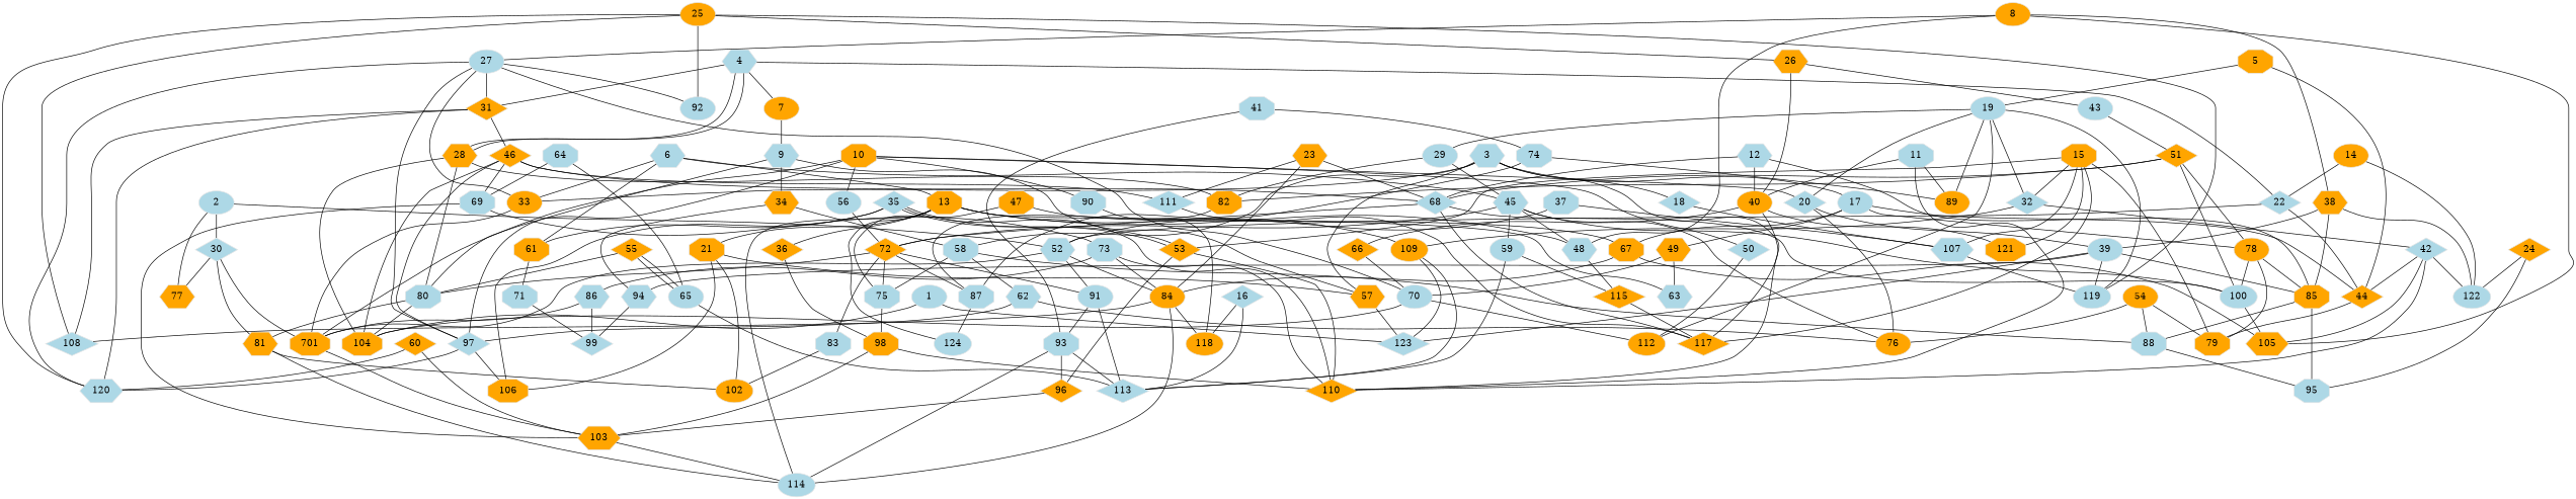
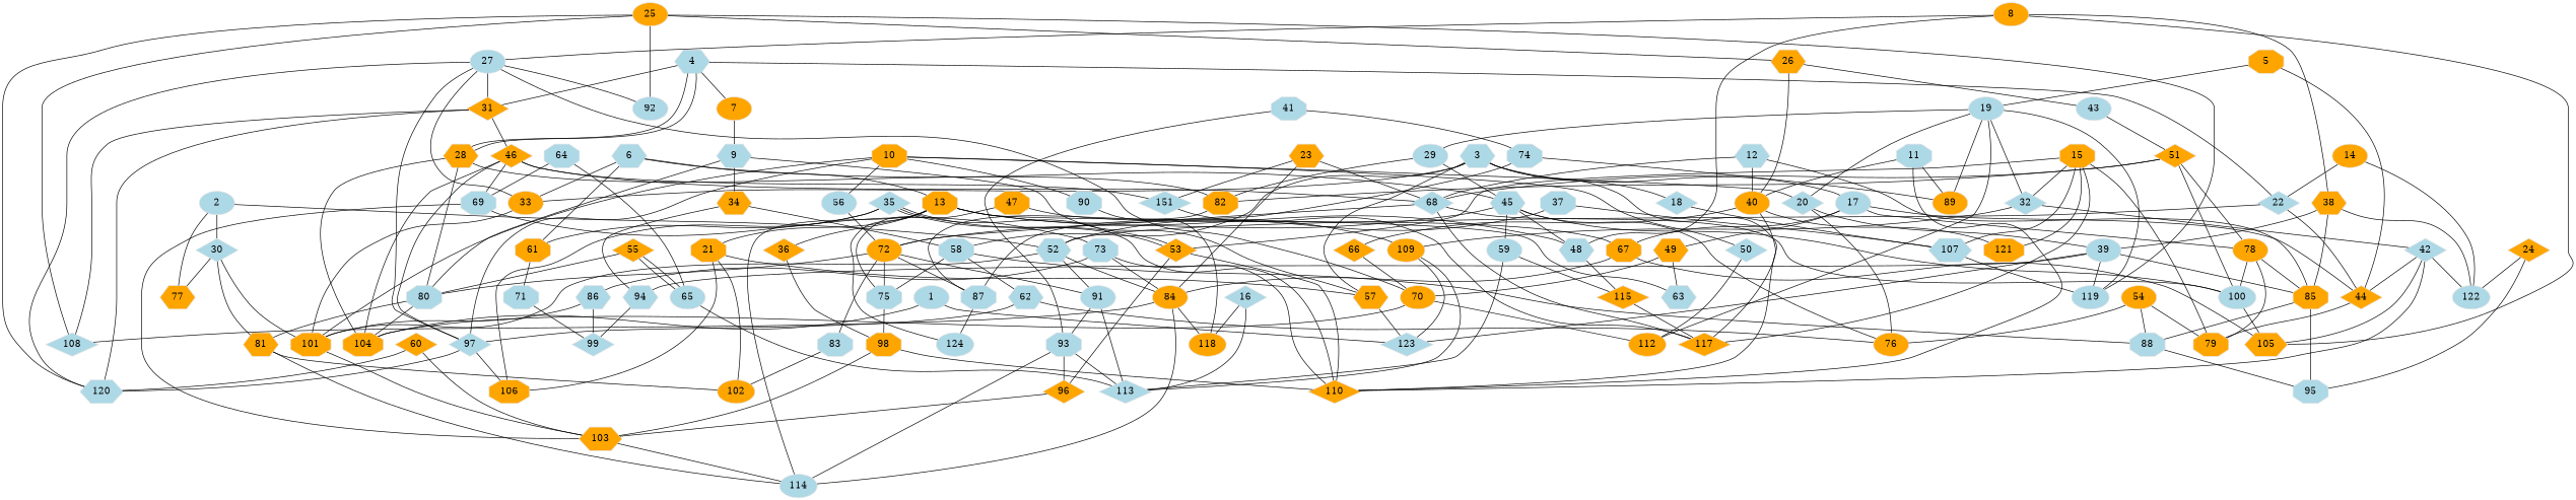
  graph {
    node [color=gray90 fillcolor=lightblue shape=ellipse style=filled]
    104 [fillcolor=orange shape=octagon]
    1
    123 [shape=diamond]
    30 [shape=diamond]
    2
    52 [shape=hexagon]
    77 [fillcolor=orange shape=hexagon]
-   101 [fillcolor=orange shape=octagon label=701]
+   101 [fillcolor=orange shape=octagon]
    81 [fillcolor=orange shape=hexagon]
    84 [fillcolor=orange]
    91
    3 [shape=hexagon]
    17
    18 [shape=diamond]
    33 [fillcolor=orange]
    57 [fillcolor=orange shape=hexagon]
    58 [shape=octagon]
    110 [fillcolor=orange shape=diamond]
    44 [fillcolor=orange shape=diamond]
    49 [fillcolor=orange shape=hexagon]
    67 [fillcolor=orange shape=octagon]
    78 [fillcolor=orange]
    107 [shape=hexagon]
    75 [shape=octagon]
    88 [shape=octagon]
    62 [shape=hexagon]
    4 [shape=hexagon]
    7 [fillcolor=orange]
    22 [shape=diamond]
    28 [fillcolor=orange shape=hexagon]
    31 [fillcolor=orange shape=diamond]
    9 [shape=hexagon]
    80 [shape=octagon]
    82 [fillcolor=orange shape=octagon]
    108 [shape=diamond]
    120 [shape=hexagon]
    46 [fillcolor=orange shape=diamond]
    5 [fillcolor=orange shape=octagon]
    19
    20 [shape=diamond]
    89 [fillcolor=orange]
    32 [shape=diamond]
    29
    112 [fillcolor=orange]
    119
    79 [fillcolor=orange shape=octagon]
    6 [shape=hexagon]
    13 [fillcolor=orange shape=octagon]
    45 [shape=hexagon]
    61 [fillcolor=orange shape=octagon]
    48 [shape=hexagon]
    21 [fillcolor=orange shape=octagon]
    36 [fillcolor=orange shape=diamond]
    63 [shape=hexagon]
    109 [fillcolor=orange]
    114
    124
    76 [fillcolor=orange]
    59
-   72 [fillcolor=orange shape=diamond]
+   72 [fillcolor=orange]
    100
    71 [shape=octagon]
    34 [fillcolor=orange shape=hexagon]
    8 [fillcolor=orange]
    27
    38 [fillcolor=orange shape=hexagon]
    105 [fillcolor=orange shape=hexagon]
    97 [shape=diamond]
    92
-   70
+   70 [fillcolor=orange]
    85 [fillcolor=orange shape=octagon]
    122
    39
    115 [fillcolor=orange shape=diamond]
    94 [shape=hexagon]
    10 [fillcolor=orange shape=octagon]
    50 [shape=diamond]
    56
    90 [shape=octagon]
    118 [fillcolor=orange]
    106 [fillcolor=orange shape=octagon]
    103 [fillcolor=orange shape=hexagon]
    11 [shape=octagon]
    40 [fillcolor=orange]
    117 [fillcolor=orange shape=diamond]
    121 [fillcolor=orange shape=octagon]
    66 [fillcolor=orange shape=diamond]
    12 [shape=hexagon]
    68 [shape=diamond]
    95 [shape=octagon]
    102 [fillcolor=orange]
    98 [fillcolor=orange shape=octagon]
    113 [shape=diamond]
    14 [fillcolor=orange]
    41 [shape=octagon]
    74 [shape=octagon]
    93 [shape=octagon]
    15 [fillcolor=orange shape=octagon]
    53 [fillcolor=orange shape=diamond]
    42 [shape=diamond]
    96 [fillcolor=orange shape=diamond]
    16 [shape=diamond]
    23 [fillcolor=orange shape=hexagon]
-   111 [shape=diamond]
+   111 [shape=diamond label=151]
    24 [fillcolor=orange shape=diamond]
    25 [fillcolor=orange]
    26 [fillcolor=orange shape=hexagon]
    43
    51 [fillcolor=orange shape=diamond]
    87 [shape=octagon]
    69 [shape=octagon]
    99 [shape=diamond]
    35 [shape=diamond]
    37 [shape=octagon]
    83 [shape=octagon]
    73 [shape=octagon]
    47 [fillcolor=orange shape=octagon]
    54 [fillcolor=orange]
    55 [fillcolor=orange shape=diamond]
    65
    60 [fillcolor=orange shape=diamond]
    64 [shape=octagon]
    86 [shape=hexagon]
    1 -- 104
    1 -- 123
    30 -- 77
    30 -- 101
    30 -- 81
    2 -- 30
    2 -- 52
    2 -- 77
    52 -- 101
    52 -- 84
    52 -- 91
    101 -- 103
    81 -- 114
    81 -- 102
    84 -- 108
    84 -- 114
    84 -- 118
    91 -- 113
    91 -- 93
    3 -- 17
    3 -- 18
    3 -- 33
    3 -- 57
    3 -- 58
    3 -- 110
    17 -- 44
    17 -- 49
    17 -- 67
    17 -- 78
    18 -- 107
    33 -- 101
    57 -- 123
    58 -- 75
    58 -- 88
    58 -- 62
    44 -- 79
    49 -- 63
    49 -- 70
    67 -- 84
    67 -- 105
    78 -- 79
    78 -- 100
    78 -- 85
    107 -- 119
    75 -- 98
    88 -- 95
    62 -- 76
    62 -- 97
    4 -- 7
    4 -- 22
    4 -- 28
    4 -- 28
    4 -- 31
    7 -- 9
    22 -- 52
    22 -- 44
    28 -- 104
    28 -- 80
    28 -- 82
    31 -- 108
    31 -- 120
    31 -- 46
    9 -- 57
    9 -- 80
    9 -- 34
    80 -- 104
    80 -- 81
    82 -- 87
    46 -- 104
    46 -- 97
    46 -- 68
    46 -- 111
    46 -- 69
    5 -- 44
    5 -- 19
    19 -- 20
    19 -- 89
    19 -- 32
    19 -- 29
    19 -- 112
    19 -- 119
    20 -- 76
    20 -- 39
    32 -- 109
    32 -- 42
    29 -- 82
    29 -- 45
    6 -- 33
    6 -- 13
    6 -- 45
    6 -- 61
    13 -- 48
    13 -- 21
    13 -- 36
    13 -- 63
    13 -- 109
    13 -- 114
    13 -- 124
    45 -- 48
    45 -- 76
    45 -- 59
    45 -- 72
    45 -- 100
    61 -- 71
    48 -- 115
    21 -- 57
    21 -- 106
    21 -- 102
    36 -- 98
    109 -- 123
    109 -- 113
    59 -- 115
    59 -- 113
    72 -- 91
    72 -- 75
    72 -- 80
    72 -- 87
    72 -- 83
    100 -- 105
    71 -- 99
    34 -- 58
    34 -- 94
    8 -- 48
    8 -- 27
    8 -- 38
    8 -- 105
    27 -- 33
    27 -- 31
    27 -- 120
    27 -- 97
    27 -- 92
    27 -- 70
    38 -- 85
    38 -- 122
    38 -- 39
    97 -- 120
    97 -- 106
    70 -- 104
    70 -- 112
    85 -- 88
    85 -- 95
    39 -- 123
    39 -- 119
    39 -- 85
    39 -- 94
    115 -- 117
    94 -- 99
    10 -- 101
    10 -- 20
    10 -- 97
    10 -- 50
    10 -- 56
    10 -- 90
    50 -- 112
    56 -- 72
    90 -- 118
    103 -- 114
    11 -- 110
    11 -- 89
    11 -- 40
    40 -- 117
    40 -- 121
    40 -- 66
    66 -- 70
    12 -- 85
    12 -- 40
    12 -- 68
    68 -- 72
    68 -- 100
    68 -- 117
    98 -- 110
    98 -- 103
    14 -- 22
    14 -- 122
    41 -- 74
    41 -- 93
    74 -- 89
    74 -- 87
    93 -- 114
    93 -- 113
    93 -- 96
    15 -- 107
    15 -- 32
    15 -- 79
    15 -- 117
    15 -- 121
    15 -- 53
    53 -- 110
    53 -- 96
    42 -- 110
    42 -- 44
    42 -- 105
    42 -- 122
    96 -- 103
    16 -- 118
    16 -- 113
    23 -- 84
    23 -- 68
    23 -- 111
    111 -- 117
    24 -- 122
    24 -- 95
    25 -- 108
    25 -- 120
    25 -- 119
    25 -- 92
    25 -- 26
    26 -- 40
    26 -- 43
    43 -- 51
    51 -- 78
    51 -- 82
    51 -- 100
    51 -- 68
    87 -- 124
    69 -- 103
    69 -- 73
    35 -- 110
    35 -- 61
    35 -- 106
    35 -- 53
    35 -- 53
    37 -- 52
    37 -- 107
    83 -- 102
    73 -- 84
    73 -- 110
    73 -- 86
    47 -- 67
    47 -- 75
    54 -- 88
    54 -- 79
    54 -- 76
    55 -- 80
    55 -- 65
    55 -- 65
    65 -- 113
    60 -- 120
    60 -- 103
    64 -- 69
    64 -- 65
    86 -- 101
    86 -- 99
  }
